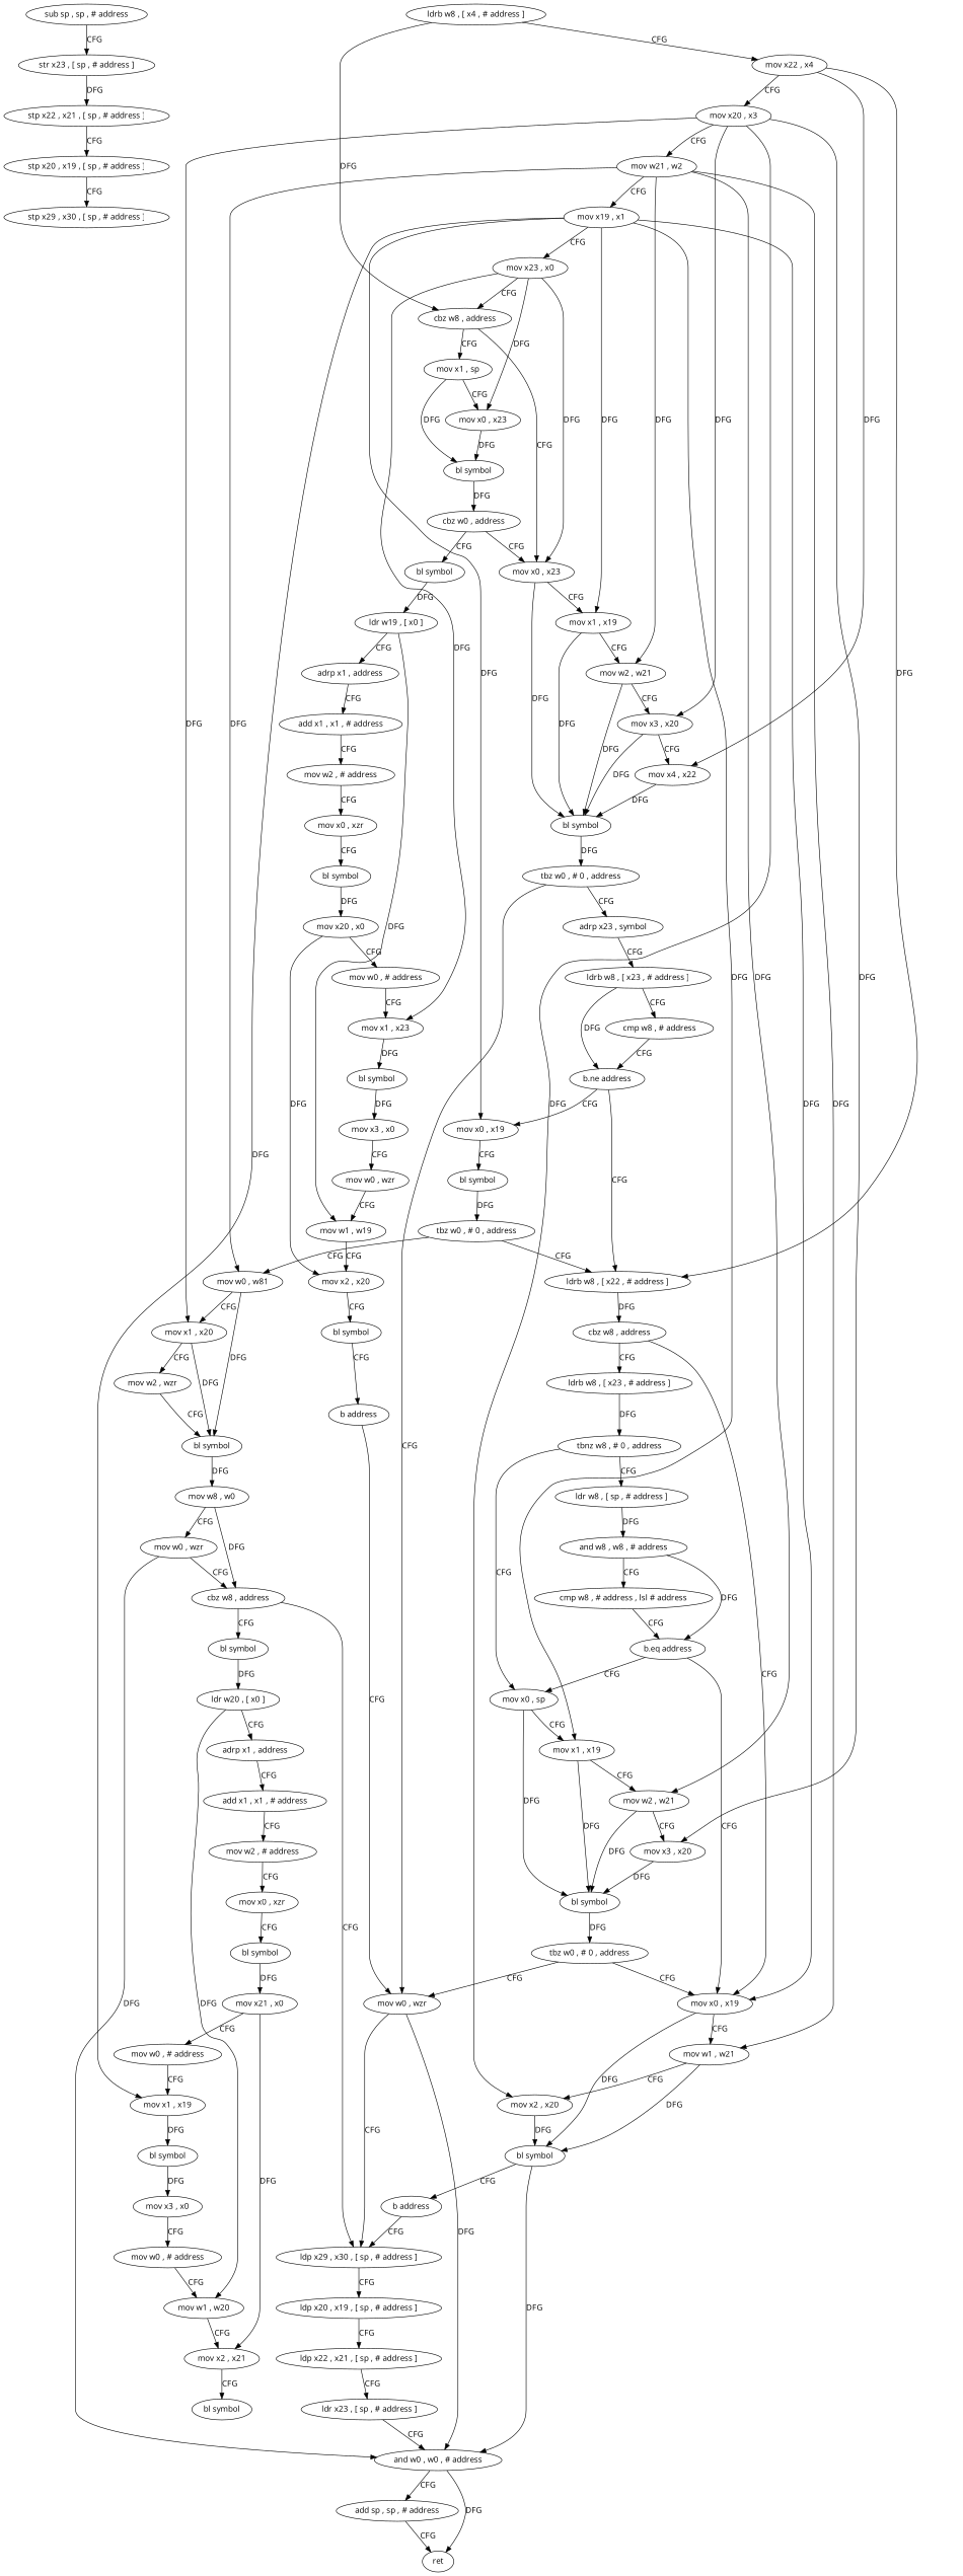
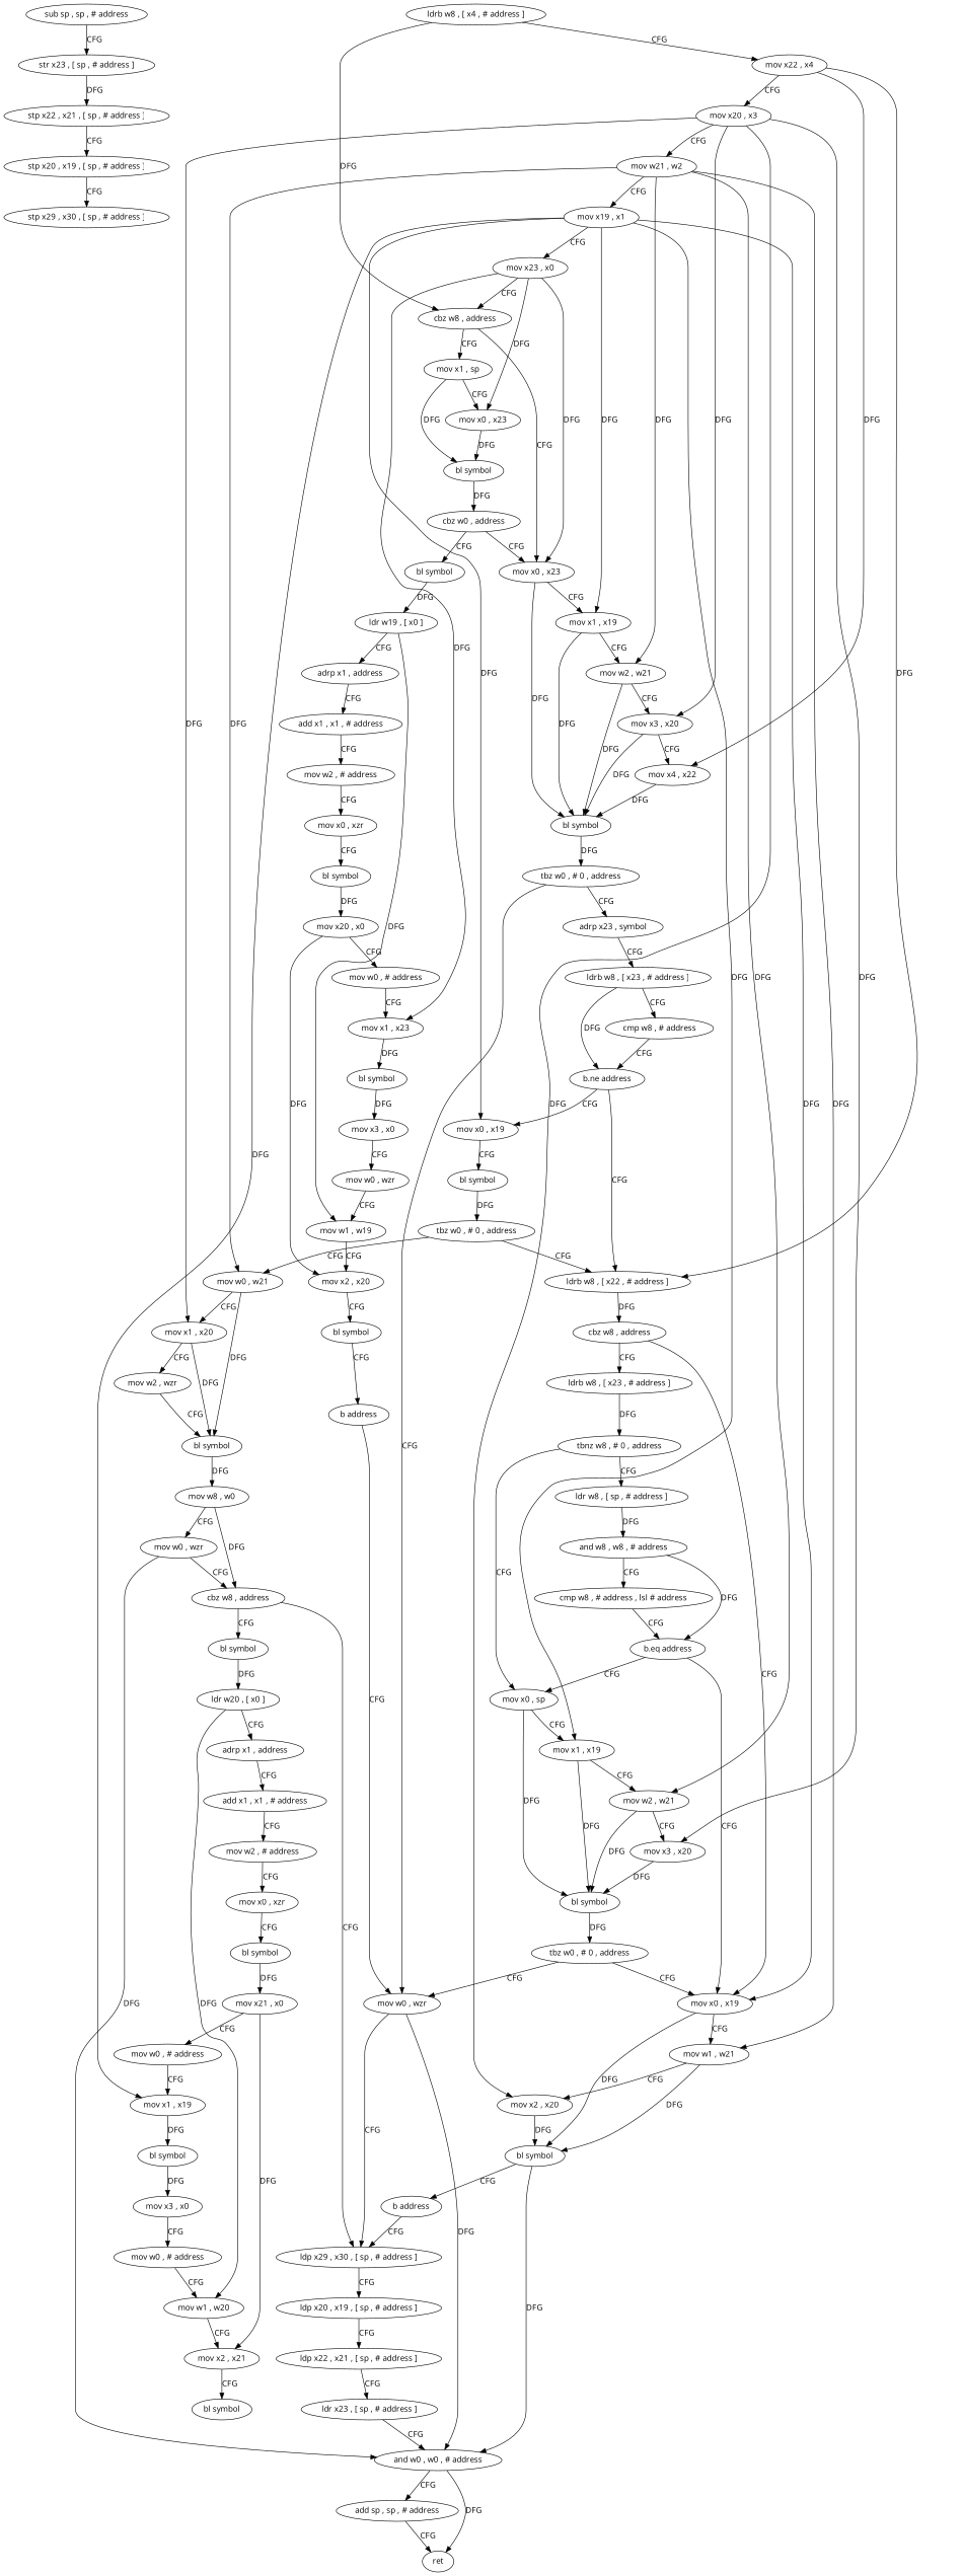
  digraph {
    fontname="Open Sans"
    node [fontname="Open Sans"]
    edge [fontname="Open Sans"]
    n1 [label="sub sp , sp , # address"]
    n2 [label="str x23 , [ sp , # address ]"]
    n3 [label="stp x22 , x21 , [ sp , # address ]"]
    n4 [label="stp x20 , x19 , [ sp , # address ]"]
    n5 [label="stp x29 , x30 , [ sp , # address ]"]
    n6 [label="ldrb w8 , [ x4 , # address ]"]
    n7 [label="mov x22 , x4"]
    n8 [label="cbz w8 , address"]
    n9 [label="mov x20 , x3"]
    n10 [label="mov x4 , x22"]
    n11 [label="ldrb w8 , [ x22 , # address ]"]
    n12 [label="mov x0 , x23"]
    n13 [label="mov x1 , sp"]
    n14 [label="mov w21 , w2"]
    n15 [label="mov x3 , x20"]
    n16 [label="mov x2 , x20"]
    n17 [label="mov x1 , x20"]
    n18 [label="mov x3 , x20"]
    n19 [label="bl symbol"]
    n20 [label="cbz w8 , address"]
    n21 [label="mov x19 , x1"]
    n22 [label="mov w2 , w21"]
-   n23 [label="mov w0 , w81"]
+   n23 [label="mov w0 , w21"]
    n24 [label="mov w1 , w21"]
    n25 [label="mov w2 , w21"]
    n26 [label="bl symbol"]
    n27 [label="bl symbol"]
    n28 [label="mov w2 , wzr"]
    n29 [label="bl symbol"]
    n30 [label="mov x23 , x0"]
    n31 [label="mov x1 , x19"]
    n32 [label="mov x0 , x19"]
    n33 [label="mov x0 , x19"]
    n34 [label="mov x1 , x19"]
    n35 [label="mov x1 , x19"]
    n36 [label="mov x0 , x23"]
    n37 [label="mov x1 , x23"]
    n38 [label="bl symbol"]
    n39 [label="bl symbol"]
    n40 [label="bl symbol"]
    n41 [label="bl symbol"]
    n42 [label="tbz w0 , # 0 , address"]
    n43 [label="cbz w0 , address"]
    n44 [label="mov w0 , wzr"]
    n45 [label="adrp x23 , symbol"]
    n46 [label="ldp x29 , x30 , [ sp , # address ]"]
    n47 [label="and w0 , w0 , # address"]
    n48 [label="ldrb w8 , [ x23 , # address ]"]
    n49 [label="ldp x20 , x19 , [ sp , # address ]"]
    n50 [label="add sp , sp , # address"]
    n51 [label=ret]
    n52 [label="cmp w8 , # address"]
    n53 [label="b.ne address"]
    n54 [label="bl symbol"]
    n55 [label="ldr w19 , [ x0 ]"]
    n56 [label="adrp x1 , address"]
    n57 [label="mov w1 , w19"]
    n58 [label="ldp x22 , x21 , [ sp , # address ]"]
    n59 [label="ldrb w8 , [ x23 , # address ]"]
    n60 [label="tbz w0 , # 0 , address"]
    n61 [label="add x1 , x1 , # address"]
    n62 [label="mov x2 , x20"]
    n63 [label="mov w2 , # address"]
    n64 [label="mov x0 , xzr"]
    n65 [label="bl symbol"]
    n66 [label="mov x20 , x0"]
    n67 [label="mov w0 , # address"]
    n68 [label="bl symbol"]
    n69 [label="mov x3 , x0"]
    n70 [label="mov w0 , wzr"]
    n71 [label="b address"]
    n72 [label="tbnz w8 , # 0 , address"]
    n73 [label="b address"]
    n74 [label="mov x0 , sp"]
    n75 [label="ldr w8 , [ sp , # address ]"]
    n76 [label="mov w8 , w0"]
    n77 [label="and w8 , w8 , # address"]
    n78 [label="tbz w0 , # 0 , address"]
    n79 [label="cmp w8 , # address , lsl # address"]
    n80 [label="b.eq address"]
    n81 [label="mov w0 , wzr"]
    n82 [label="cbz w8 , address"]
    n83 [label="bl symbol"]
    n84 [label="ldr w20 , [ x0 ]"]
    n85 [label="adrp x1 , address"]
    n86 [label="mov w1 , w20"]
    n87 [label="ldr x23 , [ sp , # address ]"]
    n88 [label="add x1 , x1 , # address"]
    n89 [label="mov x2 , x21"]
    n90 [label="mov w2 , # address"]
    n91 [label="mov x0 , xzr"]
    n92 [label="bl symbol"]
    n93 [label="mov x21 , x0"]
    n94 [label="mov w0 , # address"]
    n95 [label="bl symbol"]
    n96 [label="mov x3 , x0"]
    n97 [label="mov w0 , # address"]
    n1 -> n2 [label=CFG]
    n2 -> n3 [label=DFG]
    n3 -> n4 [label=CFG]
    n4 -> n5 [label=CFG]
    n6 -> n7 [label=CFG]
    n6 -> n8 [label=DFG]
    n7 -> n9 [label=CFG]
    n7 -> n10 [label=DFG]
    n7 -> n11 [label=DFG]
    n8 -> n12 [label=CFG]
    n8 -> n13 [label=CFG]
    n9 -> n14 [label=CFG]
    n9 -> n15 [label=DFG]
    n9 -> n16 [label=DFG]
    n9 -> n17 [label=DFG]
    n9 -> n18 [label=DFG]
    n10 -> n19 [label=DFG]
    n11 -> n20 [label=DFG]
    n12 -> n19 [label=DFG]
    n12 -> n31 [label=CFG]
    n13 -> n36 [label=CFG]
    n13 -> n40 [label=DFG]
    n14 -> n21 [label=CFG]
    n14 -> n22 [label=DFG]
    n14 -> n23 [label=DFG]
    n14 -> n24 [label=DFG]
    n14 -> n25 [label=DFG]
    n15 -> n10 [label=CFG]
    n15 -> n19 [label=DFG]
    n16 -> n26 [label=DFG]
    n17 -> n27 [label=DFG]
    n17 -> n28 [label=CFG]
    n18 -> n29 [label=DFG]
    n19 -> n42 [label=DFG]
    n20 -> n33 [label=CFG]
    n20 -> n59 [label=CFG]
    n21 -> n30 [label=CFG]
    n21 -> n31 [label=DFG]
    n21 -> n32 [label=DFG]
    n21 -> n33 [label=DFG]
    n21 -> n34 [label=DFG]
    n21 -> n35 [label=DFG]
    n22 -> n15 [label=CFG]
    n22 -> n19 [label=DFG]
    n23 -> n17 [label=CFG]
    n23 -> n27 [label=DFG]
    n24 -> n16 [label=CFG]
    n24 -> n26 [label=DFG]
    n25 -> n18 [label=CFG]
    n25 -> n29 [label=DFG]
    n26 -> n47 [label=DFG]
    n26 -> n73 [label=CFG]
    n27 -> n76 [label=DFG]
    n28 -> n27 [label=CFG]
    n29 -> n78 [label=DFG]
    n30 -> n8 [label=CFG]
    n30 -> n12 [label=DFG]
    n30 -> n36 [label=DFG]
    n30 -> n37 [label=DFG]
    n31 -> n19 [label=DFG]
    n31 -> n22 [label=CFG]
    n32 -> n38 [label=CFG]
    n33 -> n24 [label=CFG]
    n33 -> n26 [label=DFG]
    n34 -> n25 [label=CFG]
    n34 -> n29 [label=DFG]
    n35 -> n39 [label=DFG]
    n36 -> n40 [label=DFG]
    n37 -> n41 [label=DFG]
    n38 -> n60 [label=DFG]
    n39 -> n96 [label=DFG]
    n40 -> n43 [label=DFG]
    n41 -> n69 [label=DFG]
    n42 -> n44 [label=CFG]
    n42 -> n45 [label=CFG]
    n43 -> n12 [label=CFG]
    n43 -> n54 [label=CFG]
    n44 -> n46 [label=CFG]
    n44 -> n47 [label=DFG]
    n45 -> n48 [label=CFG]
    n46 -> n49 [label=CFG]
    n47 -> n50 [label=CFG]
    n47 -> n51 [label=DFG]
    n48 -> n52 [label=CFG]
    n48 -> n53 [label=DFG]
    n49 -> n58 [label=CFG]
    n50 -> n51 [label=CFG]
    n52 -> n53 [label=CFG]
    n53 -> n11 [label=CFG]
    n53 -> n32 [label=CFG]
    n54 -> n55 [label=DFG]
    n55 -> n56 [label=CFG]
    n55 -> n57 [label=DFG]
    n56 -> n61 [label=CFG]
    n57 -> n62 [label=CFG]
    n58 -> n87 [label=CFG]
    n59 -> n72 [label=DFG]
    n60 -> n11 [label=CFG]
    n60 -> n23 [label=CFG]
    n61 -> n63 [label=CFG]
    n62 -> n68 [label=CFG]
    n63 -> n64 [label=CFG]
    n64 -> n65 [label=CFG]
    n65 -> n66 [label=DFG]
    n66 -> n62 [label=DFG]
    n66 -> n67 [label=CFG]
    n67 -> n37 [label=CFG]
    n68 -> n71 [label=CFG]
    n69 -> n70 [label=CFG]
    n70 -> n57 [label=CFG]
    n71 -> n44 [label=CFG]
    n72 -> n74 [label=CFG]
    n72 -> n75 [label=CFG]
    n73 -> n46 [label=CFG]
    n74 -> n29 [label=DFG]
    n74 -> n34 [label=CFG]
    n75 -> n77 [label=DFG]
    n76 -> n81 [label=CFG]
    n76 -> n82 [label=DFG]
    n77 -> n79 [label=CFG]
    n77 -> n80 [label=DFG]
    n78 -> n33 [label=CFG]
    n78 -> n44 [label=CFG]
    n79 -> n80 [label=CFG]
    n80 -> n33 [label=CFG]
    n80 -> n74 [label=CFG]
    n81 -> n47 [label=DFG]
    n81 -> n82 [label=CFG]
    n82 -> n46 [label=CFG]
    n82 -> n83 [label=CFG]
    n83 -> n84 [label=DFG]
    n84 -> n85 [label=CFG]
    n84 -> n86 [label=DFG]
    n85 -> n88 [label=CFG]
    n86 -> n89 [label=CFG]
    n87 -> n47 [label=CFG]
    n88 -> n90 [label=CFG]
    n89 -> n95 [label=CFG]
    n90 -> n91 [label=CFG]
    n91 -> n92 [label=CFG]
    n92 -> n93 [label=DFG]
    n93 -> n89 [label=DFG]
    n93 -> n94 [label=CFG]
    n94 -> n35 [label=CFG]
    n96 -> n97 [label=CFG]
    n97 -> n86 [label=CFG]
  }
